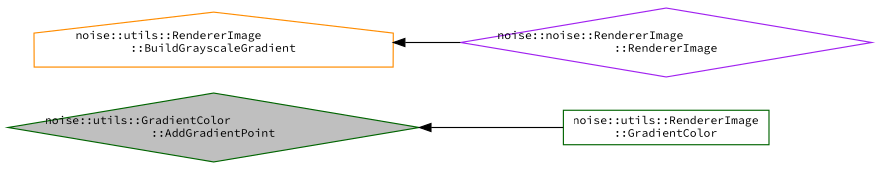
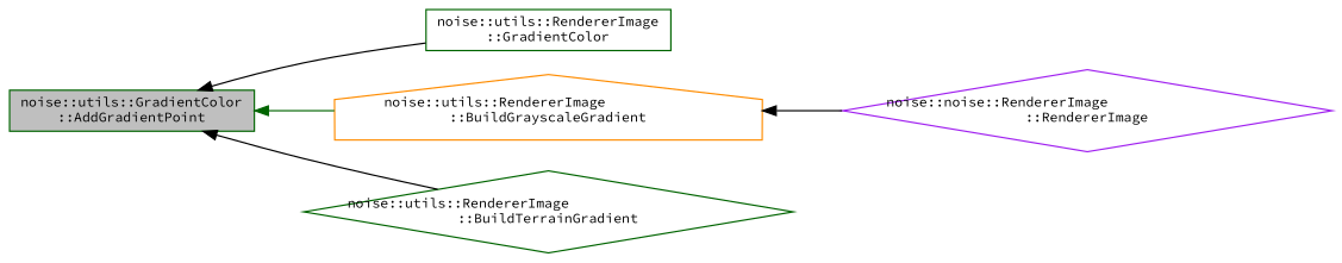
  digraph {
    fontname="Source Code Pro"
    rankdir=LR
    node [color=darkgreen fillcolor=white fontname="Source Code Pro" fontsize=10 shape=box style=filled]
    edge [color=black dir=back fontname="Source Code Pro" fontsize=10 labelfontname=Helvetica labelfontsize=10 style=solid]
-   n1 [fillcolor=grey75 fontcolor=black height=0.2 label="noise::utils::GradientColor\l::AddGradientPoint" shape=diamond width=0.4]
+   n1 [fillcolor=grey75 fontcolor=black height=0.2 label="noise::utils::GradientColor\l::AddGradientPoint" width=0.4]
    n2 [height=0.2 label="noise::utils::RendererImage\l::GradientColor" width=0.4]
    n3 [color=darkorange height=0.2 label="noise::utils::RendererImage\l::BuildGrayscaleGradient" shape=house width=0.4]
+   n4 [height=0.2 label="noise::utils::RendererImage\l::BuildTerrainGradient" shape=diamond width=0.4]
    n5 [color=purple height=0.2 label="noise::noise::RendererImage\l::RendererImage" shape=diamond width=0.4]
    n1 -> n2
+   n1 -> n3 [color=darkgreen]
+   n1 -> n4
    n3 -> n5
  }
